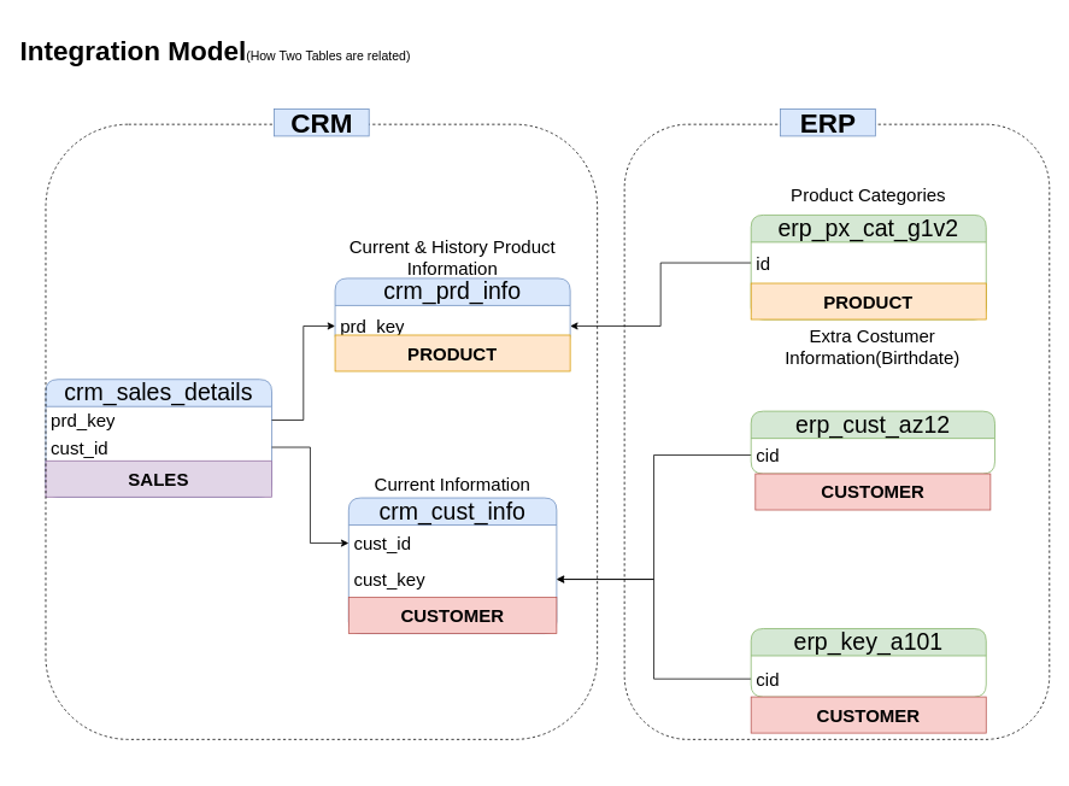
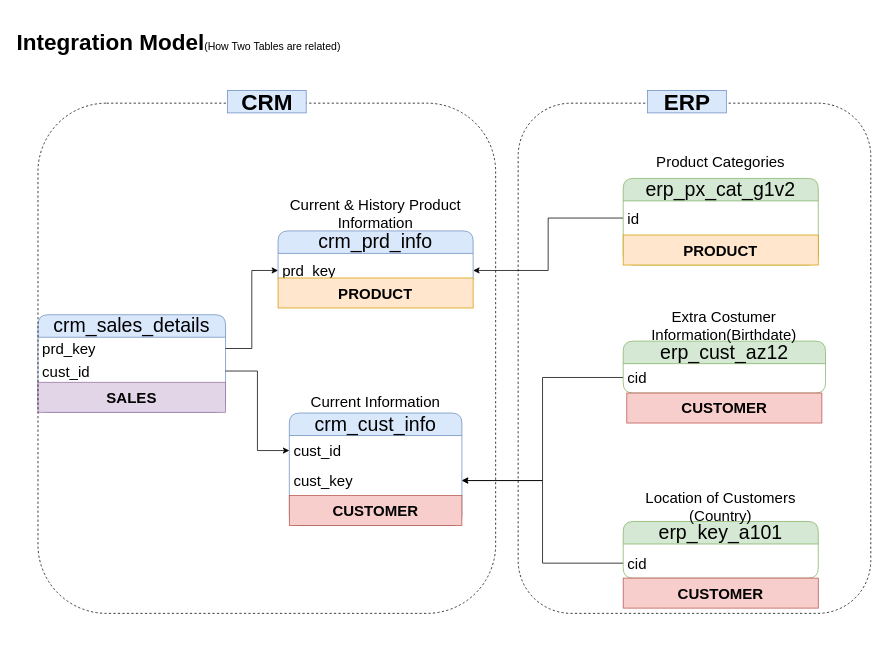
  <mxCell id="0" />
  <mxCell id="1" parent="0" />
  <mxCell id="2" value="" style="group" vertex="1" connectable="0" parent="1"><mxGeometry x="370" y="270" width="300" height="577" as="geometry" /></mxCell>
  <mxCell id="3" value="&lt;font style=&quot;font-size: 26px;&quot;&gt;crm_prd_info&lt;/font&gt;" style="swimlane;fontStyle=0;childLayout=stackLayout;horizontal=1;startSize=30;horizontalStack=0;resizeParent=1;resizeParentMax=0;resizeLast=0;collapsible=1;marginBottom=0;whiteSpace=wrap;html=1;fillColor=#dae8fc;strokeColor=#6c8ebf;rounded=1;container=0;" vertex="1" parent="2"><mxGeometry y="37.273" width="260.0" height="75.455" as="geometry" /></mxCell>
  <mxCell id="4" value="&lt;span style=&quot;font-size: 20px;&quot;&gt;Current &amp;amp; History Product Information&lt;/span&gt;" style="text;html=1;align=center;verticalAlign=middle;whiteSpace=wrap;rounded=0;container=0;" vertex="1" parent="2"><mxGeometry x="12.035" width="235.926" height="27.273" as="geometry" /></mxCell>
  <mxCell id="5" value="&lt;span style=&quot;font-size: 20px;&quot;&gt;prd_key&lt;/span&gt;" style="text;strokeColor=none;fillColor=none;align=left;verticalAlign=middle;spacingLeft=4;spacingRight=4;overflow=hidden;points=[[0,0.5],[1,0.5]];portConstraint=eastwest;rotatable=0;whiteSpace=wrap;html=1;container=0;" vertex="1" parent="2"><mxGeometry y="67.273" width="260.0" height="45.455" as="geometry" /></mxCell>
  <mxCell id="6" value="PRODUCT" style="text;html=1;strokeColor=#d79b00;fillColor=#ffe6cc;align=center;verticalAlign=middle;whiteSpace=wrap;overflow=hidden;fontSize=20;fontStyle=1" vertex="1" parent="2"><mxGeometry y="100" width="260" height="40" as="geometry" /></mxCell>
  <mxCell id="7" value="Integration Model&lt;font style=&quot;font-size: 14px;&quot;&gt;&lt;span style=&quot;font-weight: normal;&quot;&gt;(How Two Tables are related)&lt;/span&gt;&lt;/font&gt;" style="text;html=1;align=left;verticalAlign=middle;whiteSpace=wrap;rounded=0;fontStyle=1;fontSize=30;" vertex="1" parent="1"><mxGeometry width="500" height="70" as="geometry" x="20" y="20" /></mxCell>
  <mxCell id="8" value="" style="group" vertex="1" connectable="0" parent="1"><mxGeometry x="50" y="359" width="250" height="150" as="geometry" /></mxCell>
  <mxCell id="9" value="&lt;span style=&quot;font-size: 26px;&quot;&gt;crm_sales_details&lt;/span&gt;" style="swimlane;fontStyle=0;childLayout=stackLayout;horizontal=1;startSize=30;horizontalStack=0;resizeParent=1;resizeParentMax=0;resizeLast=0;collapsible=1;marginBottom=0;whiteSpace=wrap;html=1;fillColor=#dae8fc;strokeColor=#6c8ebf;rounded=1;" vertex="1" parent="8"><mxGeometry y="60" width="250" height="130" as="geometry" /></mxCell>
  <mxCell id="10" value="&lt;span style=&quot;font-size: 20px;&quot;&gt;prd_key&lt;/span&gt;" style="text;strokeColor=none;fillColor=none;align=left;verticalAlign=middle;spacingLeft=4;spacingRight=4;overflow=hidden;points=[[0,0.5],[1,0.5]];portConstraint=eastwest;rotatable=0;whiteSpace=wrap;html=1;" vertex="1" parent="9"><mxGeometry y="30" width="250" height="30" as="geometry" /></mxCell>
  <mxCell id="11" value="&lt;span style=&quot;font-size: 20px;&quot;&gt;cust_id&lt;/span&gt;" style="text;strokeColor=none;fillColor=none;align=left;verticalAlign=middle;spacingLeft=4;spacingRight=4;overflow=hidden;points=[[0,0.5],[1,0.5]];portConstraint=eastwest;rotatable=0;whiteSpace=wrap;html=1;" vertex="1" parent="9"><mxGeometry y="60" width="250" height="30" as="geometry" /></mxCell>
  <mxCell id="12" value="SALES" style="text;html=1;strokeColor=#9673a6;fillColor=#e1d5e7;align=center;verticalAlign=middle;whiteSpace=wrap;overflow=hidden;fontSize=20;fontStyle=1" vertex="1" parent="9"><mxGeometry y="90" width="250" height="40" as="geometry" /></mxCell>
  <mxCell id="13" value="" style="group" vertex="1" connectable="0" parent="1"><mxGeometry x="385" y="520" width="230" height="100" as="geometry" /></mxCell>
  <mxCell id="14" value="&lt;font style=&quot;font-size: 26px;&quot;&gt;crm_cust_info&lt;/font&gt;" style="swimlane;fontStyle=0;childLayout=stackLayout;horizontal=1;startSize=30;horizontalStack=0;resizeParent=1;resizeParentMax=0;resizeLast=0;collapsible=1;marginBottom=0;whiteSpace=wrap;html=1;fillColor=#dae8fc;strokeColor=#6c8ebf;rounded=1;" vertex="1" parent="13"><mxGeometry y="30" width="230" height="150" as="geometry" /></mxCell>
  <mxCell id="15" value="&lt;font style=&quot;font-size: 20px;&quot;&gt;cust_id&lt;/font&gt;" style="text;strokeColor=none;fillColor=none;align=left;verticalAlign=middle;spacingLeft=4;spacingRight=4;overflow=hidden;points=[[0,0.5],[1,0.5]];portConstraint=eastwest;rotatable=0;whiteSpace=wrap;html=1;" vertex="1" parent="14"><mxGeometry y="30" width="230" height="40" as="geometry" /></mxCell>
  <mxCell id="16" value="&lt;font style=&quot;font-size: 20px;&quot;&gt;cust_key&lt;/font&gt;" style="text;strokeColor=none;fillColor=none;align=left;verticalAlign=middle;spacingLeft=4;spacingRight=4;overflow=hidden;points=[[0,0.5],[1,0.5]];portConstraint=eastwest;rotatable=0;whiteSpace=wrap;html=1;" vertex="1" parent="14"><mxGeometry y="70" width="230" height="40" as="geometry" /></mxCell>
  <mxCell id="17" value="CUSTOMER" style="text;html=1;strokeColor=#b85450;fillColor=#f8cecc;align=center;verticalAlign=middle;whiteSpace=wrap;overflow=hidden;fontSize=20;fontStyle=1" vertex="1" parent="14"><mxGeometry y="110" width="230" height="40" as="geometry" /></mxCell>
  <mxCell id="18" value="&lt;font style=&quot;font-size: 20px;&quot;&gt;Current Information&lt;/font&gt;" style="text;html=1;align=center;verticalAlign=middle;whiteSpace=wrap;rounded=0;" vertex="1" parent="13"><mxGeometry x="5" width="220" height="30" as="geometry" /></mxCell>
  <mxCell id="19" style="edgeStyle=orthogonalEdgeStyle;rounded=0;orthogonalLoop=1;jettySize=auto;html=1;entryX=0;entryY=0.5;entryDx=0;entryDy=0;" edge="1" parent="1" source="10" target="5"><mxGeometry relative="1" as="geometry" /></mxCell>
  <mxCell id="20" style="edgeStyle=orthogonalEdgeStyle;rounded=0;orthogonalLoop=1;jettySize=auto;html=1;entryX=0;entryY=0.5;entryDx=0;entryDy=0;" edge="1" parent="1" source="11" target="15"><mxGeometry relative="1" as="geometry" /></mxCell>
  <mxCell id="21" style="edgeStyle=orthogonalEdgeStyle;rounded=0;orthogonalLoop=1;jettySize=auto;html=1;" edge="1" parent="1" source="28" target="16"><mxGeometry relative="1" as="geometry" /></mxCell>
  <mxCell id="22" style="edgeStyle=orthogonalEdgeStyle;rounded=0;orthogonalLoop=1;jettySize=auto;html=1;entryX=1;entryY=0.5;entryDx=0;entryDy=0;" edge="1" parent="1" source="32" target="16"><mxGeometry relative="1" as="geometry" /></mxCell>
  <mxCell id="23" style="edgeStyle=orthogonalEdgeStyle;rounded=0;orthogonalLoop=1;jettySize=auto;html=1;entryX=1;entryY=0.5;entryDx=0;entryDy=0;" edge="1" parent="1" source="36" target="5"><mxGeometry relative="1" as="geometry" /></mxCell>
  <mxCell id="24" value="" style="rounded=1;whiteSpace=wrap;html=1;fillColor=none;dashed=1;container=0;" vertex="1" parent="1"><mxGeometry x="690" y="137" width="470" height="680" as="geometry" /></mxCell>
  <mxCell id="25" value="&lt;span style=&quot;font-size: 30px;&quot;&gt;&lt;b&gt;ERP&lt;/b&gt;&lt;/span&gt;" style="text;html=1;align=center;verticalAlign=middle;whiteSpace=wrap;rounded=0;fillColor=#dae8fc;strokeColor=#6c8ebf;container=0;" vertex="1" parent="1"><mxGeometry x="862.5" y="120" width="105" height="30" as="geometry" /></mxCell>
  <mxCell id="26" value="&lt;span style=&quot;font-size: 26px;&quot;&gt;erp_cust_az12&lt;/span&gt;" style="swimlane;fontStyle=0;childLayout=stackLayout;horizontal=1;startSize=30;horizontalStack=0;resizeParent=1;resizeParentMax=0;resizeLast=0;collapsible=1;marginBottom=0;whiteSpace=wrap;html=1;fillColor=#d5e8d4;strokeColor=#82b366;rounded=1;container=0;" vertex="1" parent="1"><mxGeometry x="830" y="454.166" width="269.63" height="69.165" as="geometry" /></mxCell>
- <mxCell id="27" value="&lt;span style=&quot;font-size: 20px;&quot;&gt;Extra Costumer Information(Birthdate)&lt;/span&gt;" style="text;html=1;align=center;verticalAlign=middle;whiteSpace=wrap;rounded=0;container=0;" vertex="1" parent="1"><mxGeometry x="842.481" y="370" width="244.664" height="25.0" as="geometry" /></mxCell>
+ <mxCell id="27" value="&lt;span style=&quot;font-size: 20px;&quot;&gt;Extra Costumer Information(Birthdate)&lt;/span&gt;" style="text;html=1;align=center;verticalAlign=middle;whiteSpace=wrap;rounded=0;container=0;" vertex="1" parent="1"><mxGeometry x="842.481" y="420" width="244.664" height="25.0" as="geometry" /></mxCell>
  <mxCell id="28" value="&lt;span style=&quot;font-size: 20px;&quot;&gt;cid&lt;/span&gt;" style="text;strokeColor=none;fillColor=none;align=left;verticalAlign=middle;spacingLeft=4;spacingRight=4;overflow=hidden;points=[[0,0.5],[1,0.5]];portConstraint=eastwest;rotatable=0;whiteSpace=wrap;html=1;container=0;" vertex="1" parent="1"><mxGeometry x="830" y="481.666" width="269.63" height="41.666" as="geometry" /></mxCell>
  <mxCell id="29" value="CUSTOMER" style="text;html=1;strokeColor=#b85450;fillColor=#f8cecc;align=center;verticalAlign=middle;whiteSpace=wrap;overflow=hidden;fontSize=20;fontStyle=1;container=0;" vertex="1" parent="1"><mxGeometry x="834.81" y="523.33" width="260" height="40" as="geometry" /></mxCell>
  <mxCell id="30" value="&lt;span style=&quot;font-size: 26px;&quot;&gt;erp_key_a101&lt;/span&gt;" style="swimlane;fontStyle=0;childLayout=stackLayout;horizontal=1;startSize=30;horizontalStack=0;resizeParent=1;resizeParentMax=0;resizeLast=0;collapsible=1;marginBottom=0;whiteSpace=wrap;html=1;fillColor=#d5e8d4;strokeColor=#82b366;rounded=1;container=0;" vertex="1" parent="1"><mxGeometry x="830" y="694.543" width="260.0" height="75.455" as="geometry" /></mxCell>
+ <mxCell id="31" value="&lt;span style=&quot;font-size: 20px;&quot;&gt;Location of Customers (Country)&lt;/span&gt;" style="text;html=1;align=center;verticalAlign=middle;whiteSpace=wrap;rounded=0;container=0;" vertex="1" parent="1"><mxGeometry x="842.035" y="660" width="235.926" height="27.273" as="geometry" /></mxCell>
  <mxCell id="32" value="&lt;span style=&quot;font-size: 20px;&quot;&gt;cid&lt;/span&gt;" style="text;strokeColor=none;fillColor=none;align=left;verticalAlign=middle;spacingLeft=4;spacingRight=4;overflow=hidden;points=[[0,0.5],[1,0.5]];portConstraint=eastwest;rotatable=0;whiteSpace=wrap;html=1;container=0;" vertex="1" parent="1"><mxGeometry x="830" y="727.273" width="260.0" height="45.455" as="geometry" /></mxCell>
  <mxCell id="33" value="CUSTOMER" style="text;html=1;strokeColor=#b85450;fillColor=#f8cecc;align=center;verticalAlign=middle;whiteSpace=wrap;overflow=hidden;fontSize=20;fontStyle=1;container=0;" vertex="1" parent="1"><mxGeometry x="830" y="770" width="260" height="40" as="geometry" /></mxCell>
  <mxCell id="34" value="&lt;span style=&quot;font-size: 26px;&quot;&gt;erp_px_cat_g1v2&lt;/span&gt;" style="swimlane;fontStyle=0;childLayout=stackLayout;horizontal=1;startSize=30;horizontalStack=0;resizeParent=1;resizeParentMax=0;resizeLast=0;collapsible=1;marginBottom=0;whiteSpace=wrap;html=1;fillColor=#d5e8d4;strokeColor=#82b366;rounded=1;container=0;" vertex="1" parent="1"><mxGeometry x="830" y="237.273" width="260.0" height="115.455" as="geometry" /></mxCell>
  <mxCell id="35" value="&lt;span style=&quot;font-size: 20px;&quot;&gt;Product Categories&lt;/span&gt;" style="text;html=1;align=center;verticalAlign=middle;whiteSpace=wrap;rounded=0;container=0;" vertex="1" parent="1"><mxGeometry x="842.035" y="200" width="235.926" height="27.273" as="geometry" /></mxCell>
  <mxCell id="36" value="&lt;span style=&quot;font-size: 20px;&quot;&gt;id&lt;/span&gt;" style="text;strokeColor=none;fillColor=none;align=left;verticalAlign=middle;spacingLeft=4;spacingRight=4;overflow=hidden;points=[[0,0.5],[1,0.5]];portConstraint=eastwest;rotatable=0;whiteSpace=wrap;html=1;container=0;" vertex="1" parent="1"><mxGeometry x="830" y="267.273" width="260.0" height="45.455" as="geometry" /></mxCell>
  <mxCell id="37" value="PRODUCT" style="text;html=1;strokeColor=#d79b00;fillColor=#ffe6cc;align=center;verticalAlign=middle;whiteSpace=wrap;overflow=hidden;fontSize=20;fontStyle=1;container=0;" vertex="1" parent="1"><mxGeometry x="830" y="312.727" width="260.0" height="40" as="geometry" /></mxCell>
  <mxCell id="38" value="" style="group" vertex="1" connectable="0" parent="1"><mxGeometry x="50" y="137" width="610" height="710" as="geometry" /></mxCell>
  <mxCell id="39" value="&lt;span style=&quot;color: rgba(0, 0, 0, 0); font-family: monospace; font-size: 0px; text-align: start; text-wrap-mode: nowrap;&quot;&gt;%3CmxGraphModel%3E%3Croot%3E%3CmxCell%20id%3D%220%22%2F%3E%3CmxCell%20id%3D%221%22%20parent%3D%220%22%2F%3E%3CmxCell%20id%3D%222%22%20value%3D%22%22%20style%3D%22group%22%20vertex%3D%221%22%20connectable%3D%220%22%20parent%3D%221%22%3E%3CmxGeometry%20x%3D%2220%22%20y%3D%2290%22%20width%3D%22610%22%20height%3D%22710%22%20as%3D%22geometry%22%2F%3E%3C%2FmxCell%3E%3CmxCell%20id%3D%223%22%20value%3D%22%22%20style%3D%22rounded%3D1%3BwhiteSpace%3Dwrap%3Bhtml%3D1%3BfillColor%3Dnone%3Bdashed%3D1%3B%22%20vertex%3D%221%22%20parent%3D%222%22%3E%3CmxGeometry%20y%3D%2230%22%20width%3D%22610%22%20height%3D%22680%22%20as%3D%22geometry%22%2F%3E%3C%2FmxCell%3E%3CmxCell%20id%3D%224%22%20value%3D%22%26lt%3Bb%26gt%3B%26lt%3Bfont%20style%3D%26quot%3Bfont-size%3A%2020px%3B%26quot%3B%26gt%3BCRM%26lt%3B%2Ffont%26gt%3B%26lt%3B%2Fb%26gt%3B%22%20style%3D%22text%3Bhtml%3D1%3Balign%3Dcenter%3BverticalAlign%3Dmiddle%3BwhiteSpace%3Dwrap%3Brounded%3D0%3B%22%20vertex%3D%221%22%20parent%3D%222%22%3E%3CmxGeometry%20x%3D%22250%22%20width%3D%2260%22%20height%3D%2230%22%20as%3D%22geometry%22%2F%3E%3C%2FmxCell%3E%3C%2Froot%3E%3C%2FmxGraphModel%3E&lt;/span&gt;" style="rounded=1;whiteSpace=wrap;html=1;fillColor=none;dashed=1;" vertex="1" parent="38"><mxGeometry width="610" height="680" as="geometry" /></mxCell>
  <mxCell id="40" value="&lt;b&gt;&lt;font style=&quot;font-size: 30px;&quot;&gt;CRM&lt;/font&gt;&lt;/b&gt;" style="text;html=1;align=center;verticalAlign=middle;whiteSpace=wrap;rounded=0;fillColor=#dae8fc;strokeColor=#6c8ebf;" vertex="1" parent="38"><mxGeometry x="252.5" y="-17" width="105" height="30" as="geometry" /></mxCell>
